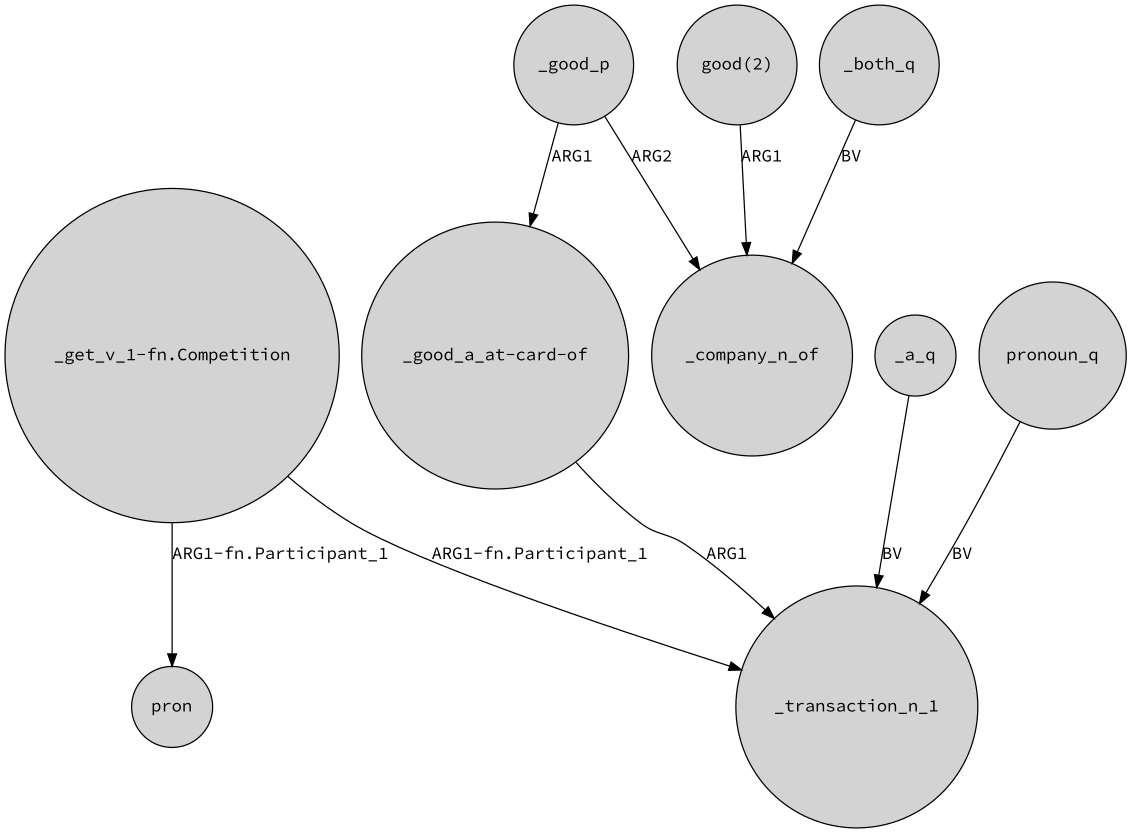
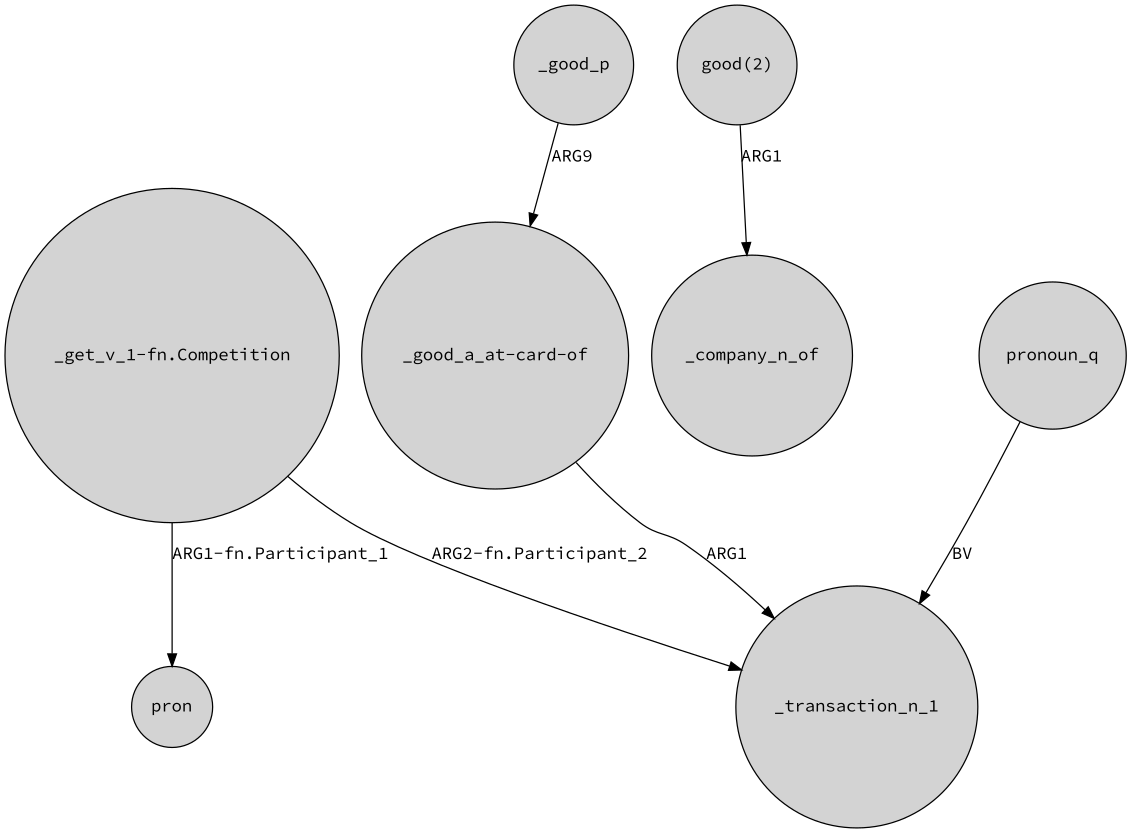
  digraph {
    fontname="Source Code Pro"
    node [fontname="Source Code Pro" shape=circle style=filled]
    edge [fontname="Source Code Pro"]
    "_get_v_1-fn.Competition"
    pron
    _transaction_n_1
    n4 [label=_good_p]
    n5 [label="_good_a_at-card-of"]
    _company_n_of
    n7 [label="good(2)"]
-   _a_q
-   _both_q
    pronoun_q
    "_get_v_1-fn.Competition" -> pron [label="ARG1-fn.Participant_1"]
-   "_get_v_1-fn.Competition" -> _transaction_n_1 [label="ARG1-fn.Participant_1"]
-   n4 -> n5 [label=ARG1]
-   n4 -> _company_n_of [label=ARG2]
+   "_get_v_1-fn.Competition" -> _transaction_n_1 [label="ARG2-fn.Participant_2"]
+   n4 -> n5 [label=ARG9]
    n5 -> _transaction_n_1 [label=ARG1]
    n7 -> _company_n_of [label=ARG1]
-   _a_q -> _transaction_n_1 [label=BV]
-   _both_q -> _company_n_of [label=BV]
    pronoun_q -> _transaction_n_1 [label=BV]
  }
